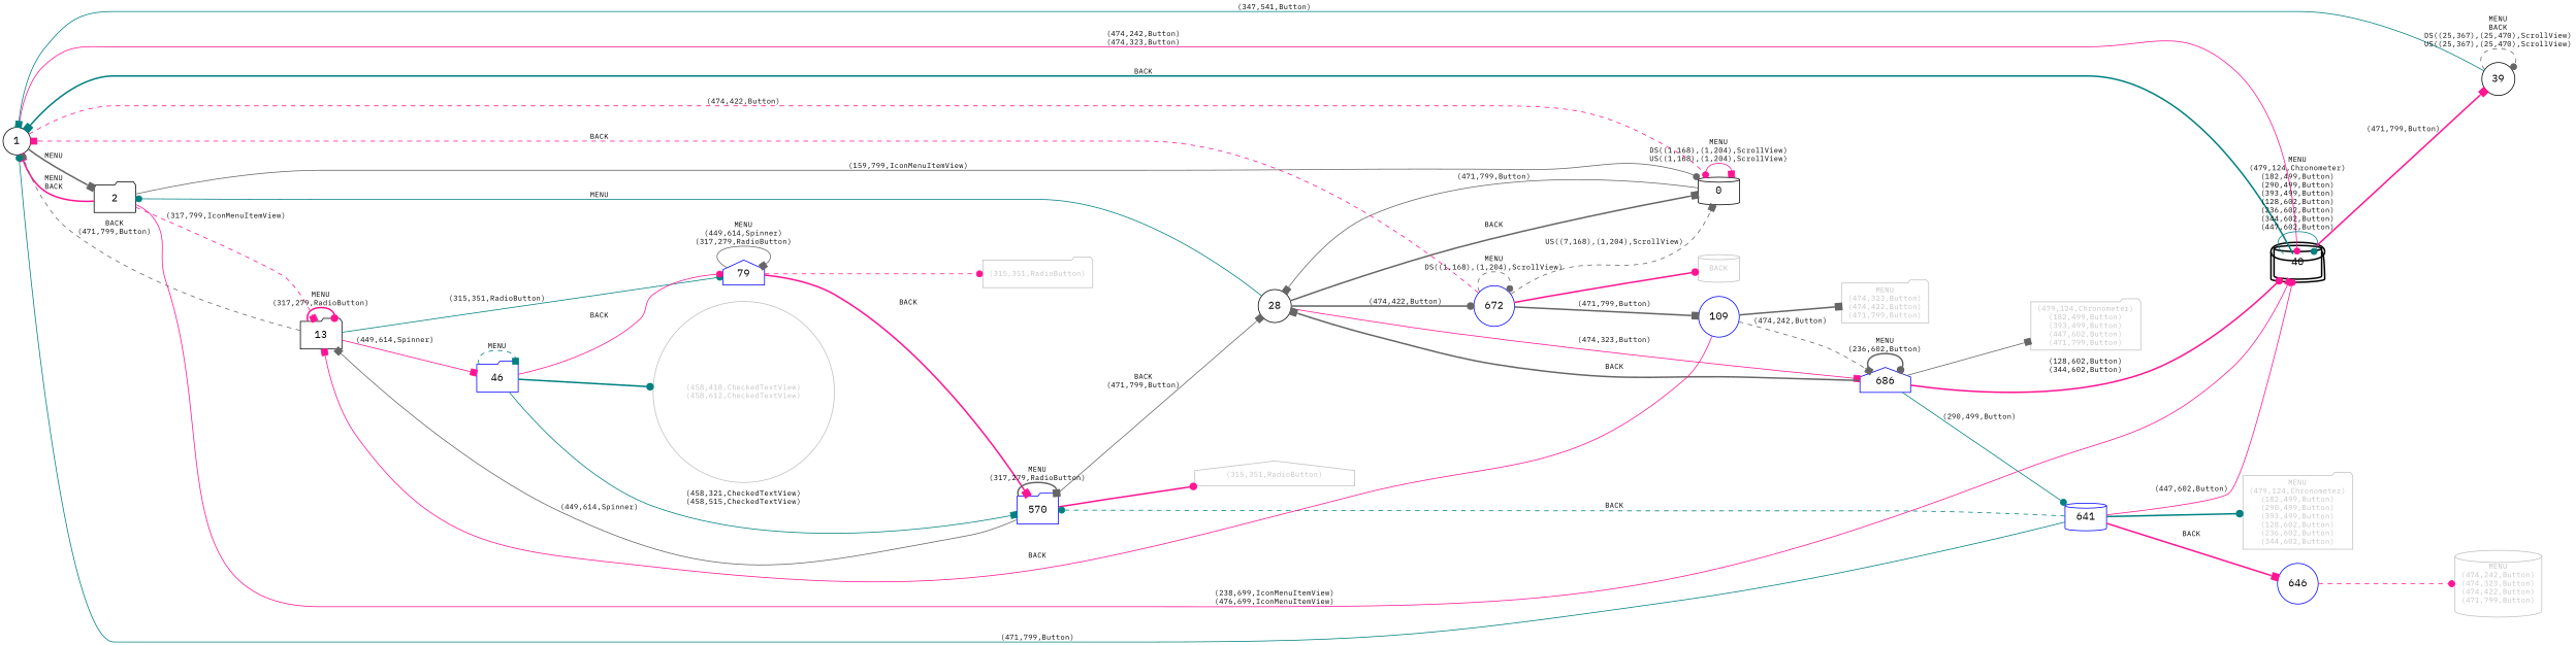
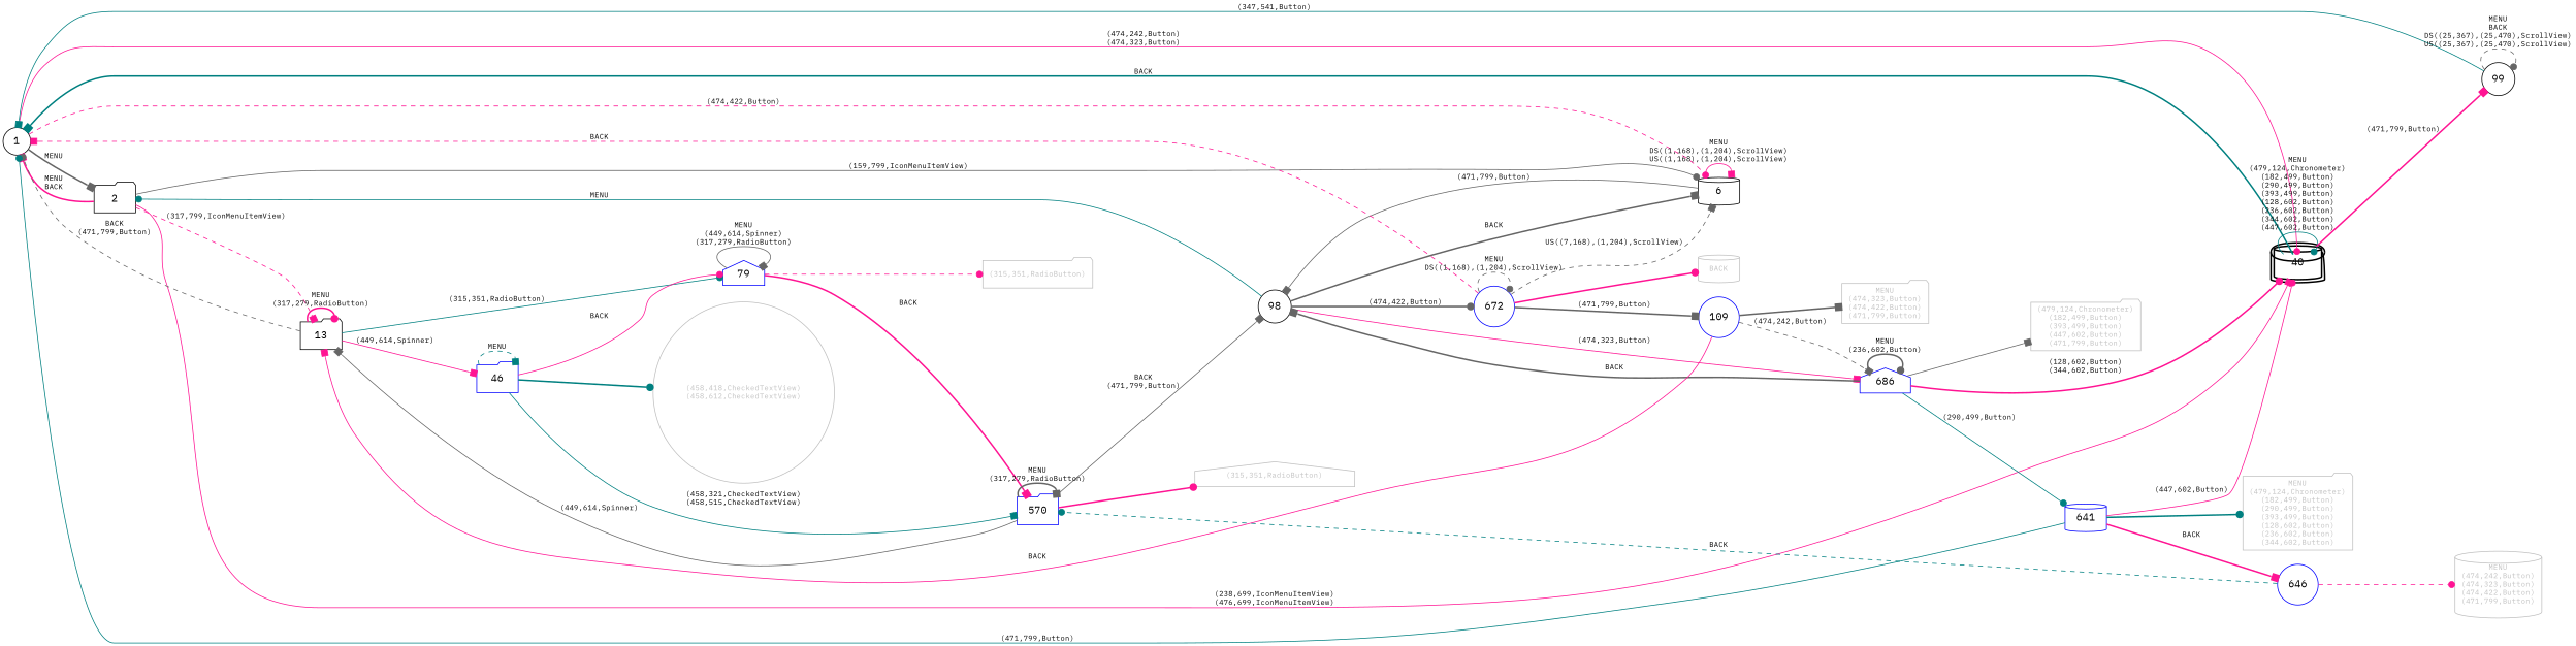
  digraph {
    fontname="IBM Plex Mono"
    rankdir=LR
    node [color=blue fontname="IBM Plex Mono" shape=folder]
    edge [arrowhead=box color=deeppink fontname="IBM Plex Mono" fontsize=10 style=solid]
    1 [color=black shape=circle]
    2 [color=black]
-   6 [color=black shape=cylinder label=0]
+   6 [color=black shape=cylinder]
    40 [color=black peripheries=2 shape=cylinder style=bold]
    13 [color=black]
-   28 [color=black shape=circle]
-   99 [color=black shape=circle label=39]
+   28 [color=black shape=circle label=98]
+   99 [color=black shape=circle]
    n8 [label=46]
    79 [shape=house]
    672 [shape=circle]
    686 [shape=house]
    n12 [label=570]
    n13 [color=gray fontcolor=gray fontsize=10 label="(458,418,CheckedTextView)\n(458,612,CheckedTextView)" shape=circle]
    n14 [color=gray fontcolor=gray fontsize=10 label="(315,351,RadioButton)"]
    641 [shape=cylinder]
    646 [shape=circle]
    n17 [color=gray fontcolor=gray fontsize=10 label="MENU\n(479,124,Chronometer)\n(182,499,Button)\n(290,499,Button)\n(393,499,Button)\n(128,602,Button)\n(236,602,Button)\n(344,602,Button)"]
    109 [shape=circle]
    n19 [color=gray fontcolor=gray fontsize=10 label=BACK shape=cylinder]
    n20 [color=gray fontcolor=gray fontsize=10 label="(479,124,Chronometer)\n(182,499,Button)\n(393,499,Button)\n(447,602,Button)\n(471,799,Button)"]
    n21 [color=gray fontcolor=gray fontsize=10 label="(315,351,RadioButton)" shape=house]
    n22 [color=gray fontcolor=gray fontsize=10 label="MENU\n(474,323,Button)\n(474,422,Button)\n(471,799,Button)"]
    n23 [color=gray fontcolor=gray fontsize=10 label="MENU\n(474,242,Button)\n(474,323,Button)\n(474,422,Button)\n(471,799,Button)" shape=cylinder]
    1 -> 2 [color=gray40 label=MENU style=bold]
    1 -> 6 [arrowhead=dot label="(474,422,Button)" style=dashed]
    1 -> 40 [arrowhead=dot label="(474,242,Button)\n(474,323,Button)"]
    2 -> 1 [label="MENU\nBACK" style=bold]
    2 -> 6 [arrowhead=dot color=gray40 label="(159,799,IconMenuItemView)"]
    2 -> 40 [label="(238,699,IconMenuItemView)\n(476,699,IconMenuItemView)"]
    2 -> 13 [label="(317,799,IconMenuItemView)" style=dashed]
    6 -> 6 [label="MENU\nDS((1,168),(1,204),ScrollView)\nUS((1,168),(1,204),ScrollView)"]
    6 -> 28 [color=gray40 label="(471,799,Button)"]
    40 -> 1 [color=teal label=BACK style=bold]
    40 -> 40 [arrowhead=dot color=teal label="MENU\n(479,124,Chronometer)\n(182,499,Button)\n(290,499,Button)\n(393,499,Button)\n(128,602,Button)\n(236,602,Button)\n(344,602,Button)\n(447,602,Button)"]
    40 -> 99 [label="(471,799,Button)" style=bold]
    13 -> 1 [arrowhead=dot color=gray40 label="BACK\n(471,799,Button)" style=dashed]
    13 -> 13 [arrowhead=dot label="MENU\n(317,279,RadioButton)" style=bold]
    13 -> n8 [label="(449,614,Spinner)"]
    13 -> 79 [arrowhead=dot color=teal label="(315,351,RadioButton)"]
    28 -> 2 [arrowhead=dot color=teal label=MENU]
    28 -> 6 [color=gray40 label=BACK style=bold]
    28 -> 672 [arrowhead=dot color=gray40 label="(474,422,Button)" style=bold]
    28 -> 686 [label="(474,323,Button)"]
    99 -> 1 [color=teal label="(347,541,Button)"]
    99 -> 99 [arrowhead=dot color=gray40 label="MENU\nBACK\nDS((25,367),(25,470),ScrollView)\nUS((25,367),(25,470),ScrollView)" style=dashed]
    n8 -> n8 [color=teal label=MENU style=dashed]
    n8 -> 79 [arrowhead=dot label=BACK]
    n8 -> n12 [color=teal label="(458,321,CheckedTextView)\n(458,515,CheckedTextView)"]
    n8 -> n13 [arrowhead=dot color=teal style=bold fontsize=""]
    79 -> 79 [color=gray40 label="MENU\n(449,614,Spinner)\n(317,279,RadioButton)"]
    79 -> n12 [label=BACK style=bold]
    79 -> n14 [arrowhead=dot style=dashed fontsize=""]
    672 -> 1 [label=BACK style=dashed]
    672 -> 6 [color=gray40 label="US((7,168),(1,204),ScrollView)" style=dashed]
    672 -> 672 [arrowhead=dot color=gray40 label="MENU\nDS((1,168),(1,204),ScrollView)" style=dashed]
    672 -> 109 [color=gray40 label="(471,799,Button)" style=bold]
    672 -> n19 [arrowhead=dot style=bold fontsize=""]
    686 -> 40 [arrowhead=dot label="(128,602,Button)\n(344,602,Button)" style=bold]
    686 -> 28 [color=gray40 label=BACK style=bold]
    686 -> 686 [arrowhead=dot color=gray40 label="MENU\n(236,602,Button)" style=bold]
    686 -> 641 [arrowhead=dot color=teal label="(290,499,Button)"]
    686 -> n20 [color=gray40 fontsize=""]
    n12 -> 13 [color=gray40 label="(449,614,Spinner)"]
    n12 -> 28 [color=gray40 label="BACK\n(471,799,Button)"]
    n12 -> n12 [color=gray40 label="MENU\n(317,279,RadioButton)" style=bold]
    n12 -> n21 [arrowhead=dot style=bold fontsize=""]
    641 -> 1 [arrowhead=dot color=teal label="(471,799,Button)"]
    641 -> 40 [arrowhead=dot label="(447,602,Button)"]
    641 -> 646 [label=BACK style=bold]
    641 -> n17 [arrowhead=dot color=teal style=bold fontsize=""]
-   641 -> n12 [arrowhead=dot color=teal label=BACK style=dashed]
+   646 -> n12 [arrowhead=dot color=teal label=BACK style=dashed]
    646 -> n23 [arrowhead=dot style=dashed fontsize=""]
    109 -> 13 [label=BACK]
    109 -> 686 [color=gray40 label="(474,242,Button)" style=dashed]
    109 -> n22 [color=gray40 style=bold fontsize=""]
  }
